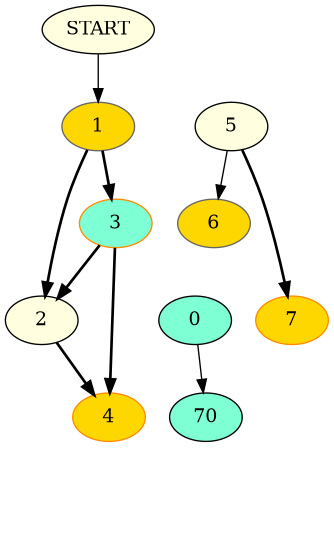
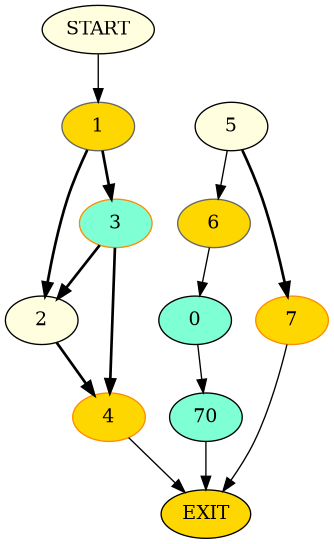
  digraph {
    node [color=black fillcolor=gold style=filled]
    edge [style=solid]
    n1 [fillcolor=lightyellow label=START]
    1 [color=gray40]
    2 [fillcolor=lightyellow]
    3 [color=darkorange fillcolor=aquamarine]
+   n5 [label=EXIT]
    4 [color=darkorange]
    5 [fillcolor=lightyellow]
    6 [color=gray40]
    7 [color=darkorange]
    n10 [fillcolor=aquamarine label=0]
    n11 [fillcolor=aquamarine label=70]
    n1 -> 1
    1 -> 2 [style=bold]
    1 -> 3 [style=bold]
    2 -> 4 [style=bold]
    3 -> 2 [style=bold]
    3 -> 4 [style=bold]
+   4 -> n5
    5 -> 6
    5 -> 7 [style=bold]
+   6 -> n10
+   7 -> n5
    n10 -> n11
+   n11 -> n5
  }
